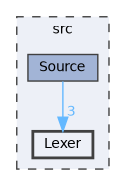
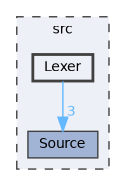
  digraph {
    compound=true
    node [color=grey25 fontname=Helvetica fontsize=10 shape=box]
    n1 [fillcolor="#a2b4d6" height=0.2 label=Source style=filled width=0.4]
    n2 [fillcolor="#edf0f7" height=0.2 label=Lexer style="filled,bold" width=0.4]
    subgraph cluster_1 {
      bgcolor="#edf0f7"
      fontname=Helvetica
      fontsize=10
      label=src
      pencolor=grey25
      style="filled,dashed"
      n1
      n2
    }
-   n1 -> n2 [color=steelblue1 fontcolor=steelblue1 fontname=Helvetica fontsize=10 headlabel=3 labeldistance=1.5 labelfontname=Helvetica labelfontsize=10]
+   n2 -> n1 [color=steelblue1 fontcolor=steelblue1 fontname=Helvetica fontsize=10 headlabel=3 labeldistance=1.5 labelfontname=Helvetica labelfontsize=10]
  }
